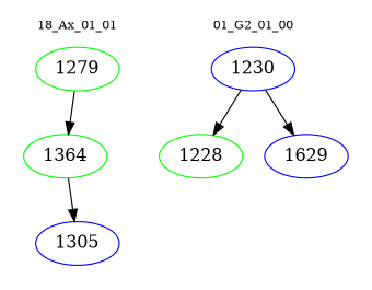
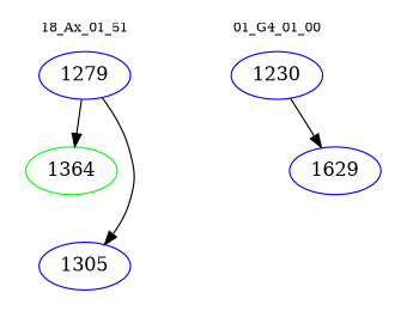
  digraph {
    node [color=blue]
    edge [color=black]
-   n1 [color=green label=1279]
+   n1 [label=1279]
    n2 [color=green label=1364]
    n3 [label=1305]
    n4 [label=1230]
-   n5 [color=green label=1228]
    n6 [label=1629]
    subgraph cluster_1 {
      color=white
      fontsize=10
-     label="18_Ax_01_01"
+     label="18_Ax_01_51"
      n1
      n2
      n3
    }
    subgraph cluster_2 {
      color=white
      fontsize=10
-     label="01_G2_01_00"
+     label="01_G4_01_00"
      n4
-     n5
      n6
    }
    n1 -> n2
-   n2 -> n3
-   n4 -> n5
+   n1 -> n3
    n4 -> n6
  }
